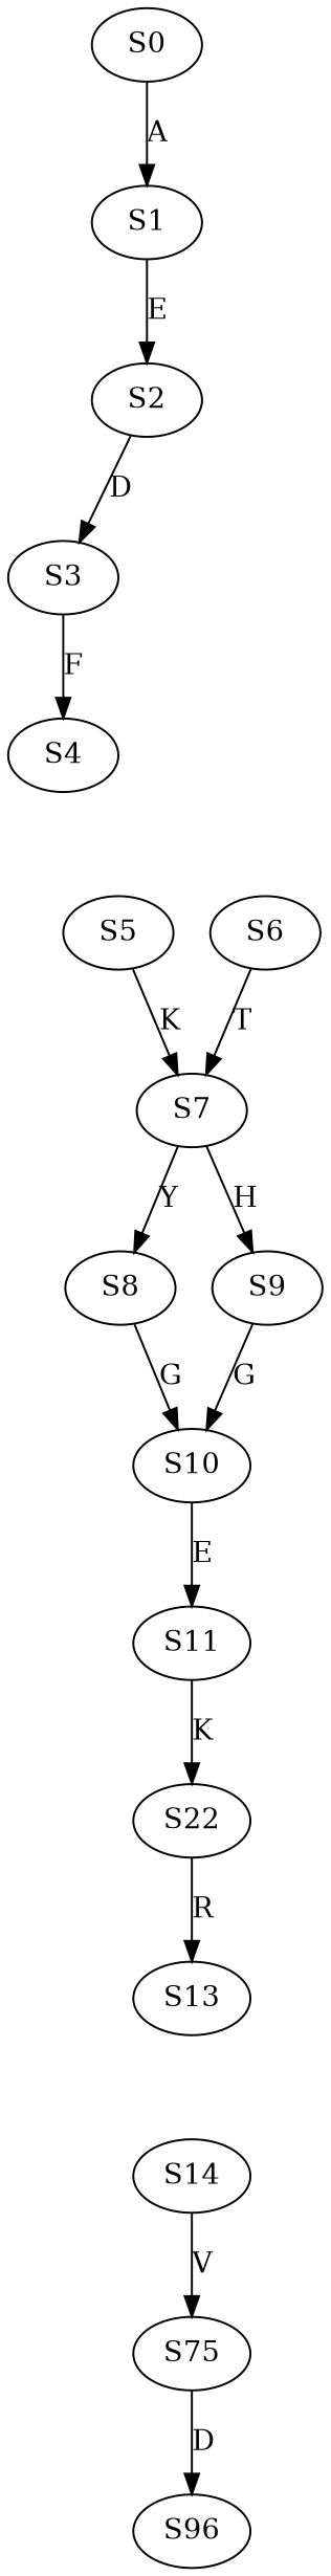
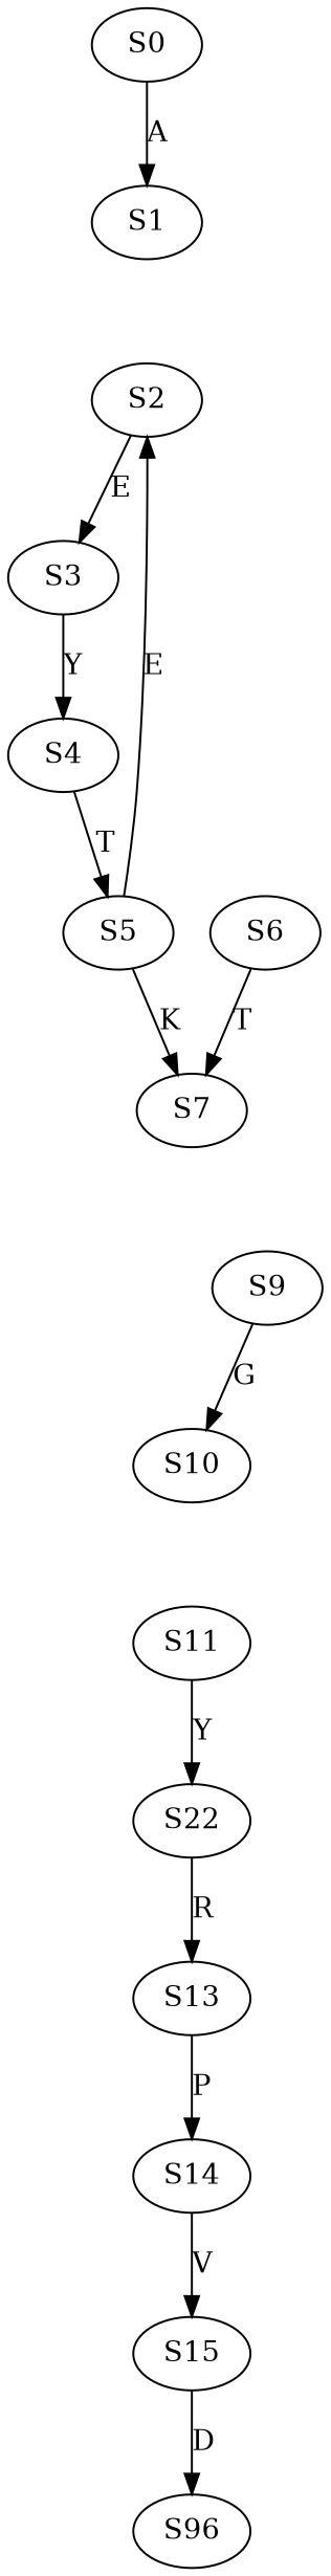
  strict digraph {
    S0
    S1
    S2
    S3
    S4
    S5
    S7
    S6
-   S8
    S9
    S10
    S11
    n13 [label=S22]
    S13
    S14
-   S15 [label=S75]
+   S15
    n17 [label=S96]
    S0 -> S1 [label=A]
-   S1 -> S2 [label=E]
-   S2 -> S3 [label=D]
-   S3 -> S4 [label=F]
+   S5 -> S2 [label=E]
+   S2 -> S3 [label=E]
+   S3 -> S4 [label=Y]
+   S4 -> S5 [label=T]
    S5 -> S7 [label=K]
-   S7 -> S8 [label=Y]
-   S7 -> S9 [label=H]
    S6 -> S7 [label=T]
-   S8 -> S10 [label=G]
    S9 -> S10 [label=G]
-   S10 -> S11 [label=E]
-   S11 -> n13 [label=K]
+   S11 -> n13 [label=Y]
    n13 -> S13 [label=R]
+   S13 -> S14 [label=P]
    S14 -> S15 [label=V]
    S15 -> n17 [label=D]
  }
